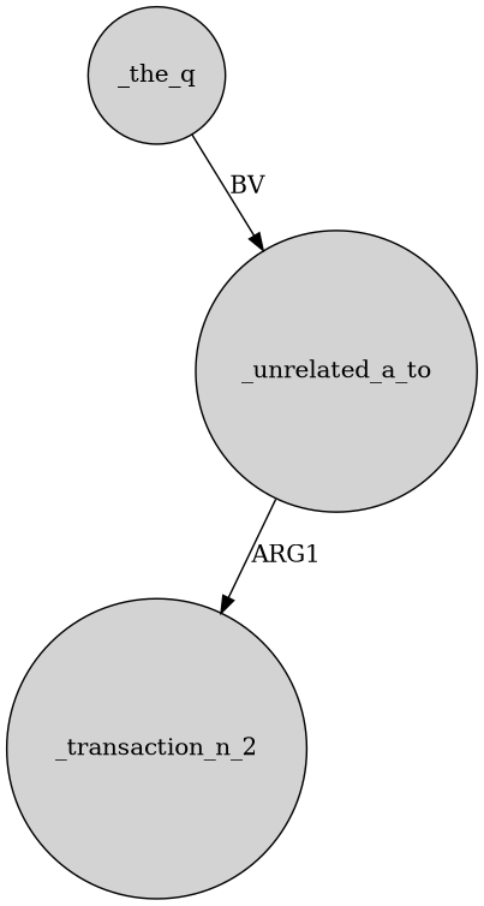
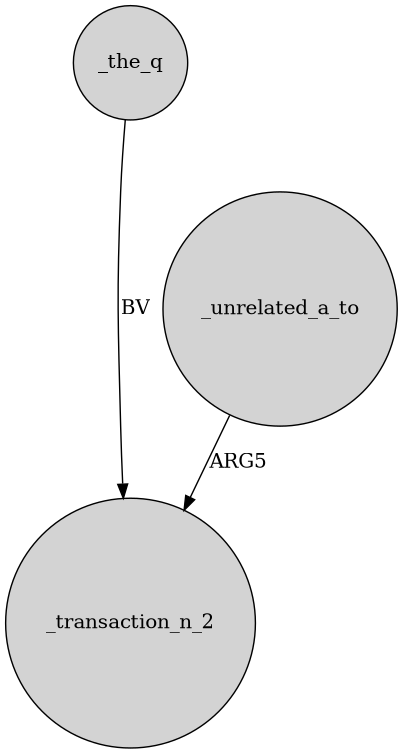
  digraph {
    node [shape=circle style=filled]
    n1 [label=_transaction_n_2]
    _the_q
    _unrelated_a_to
-   _the_q -> _unrelated_a_to [label=BV]
-   _unrelated_a_to -> n1 [label=ARG1]
+   _the_q -> n1 [label=BV]
+   _unrelated_a_to -> n1 [label=ARG5]
  }
